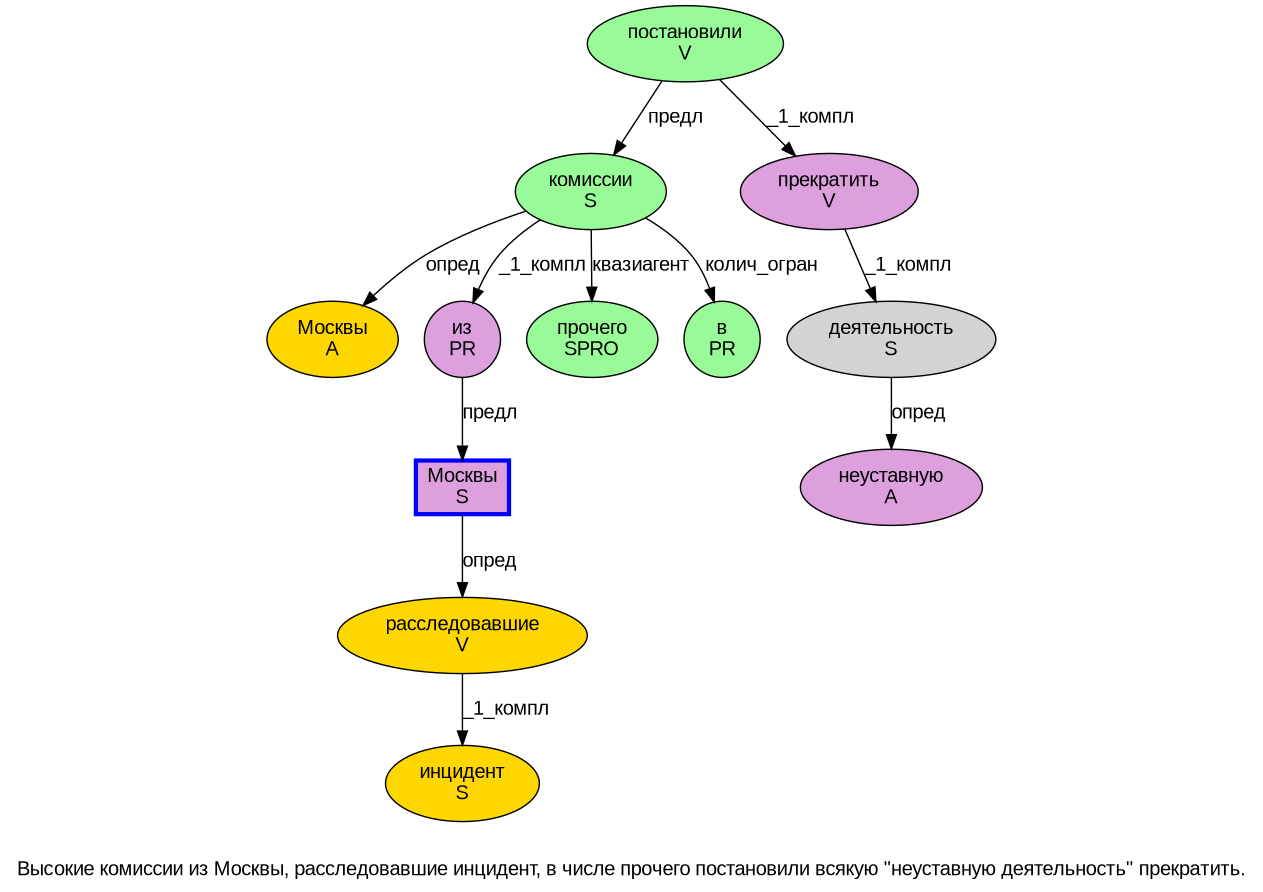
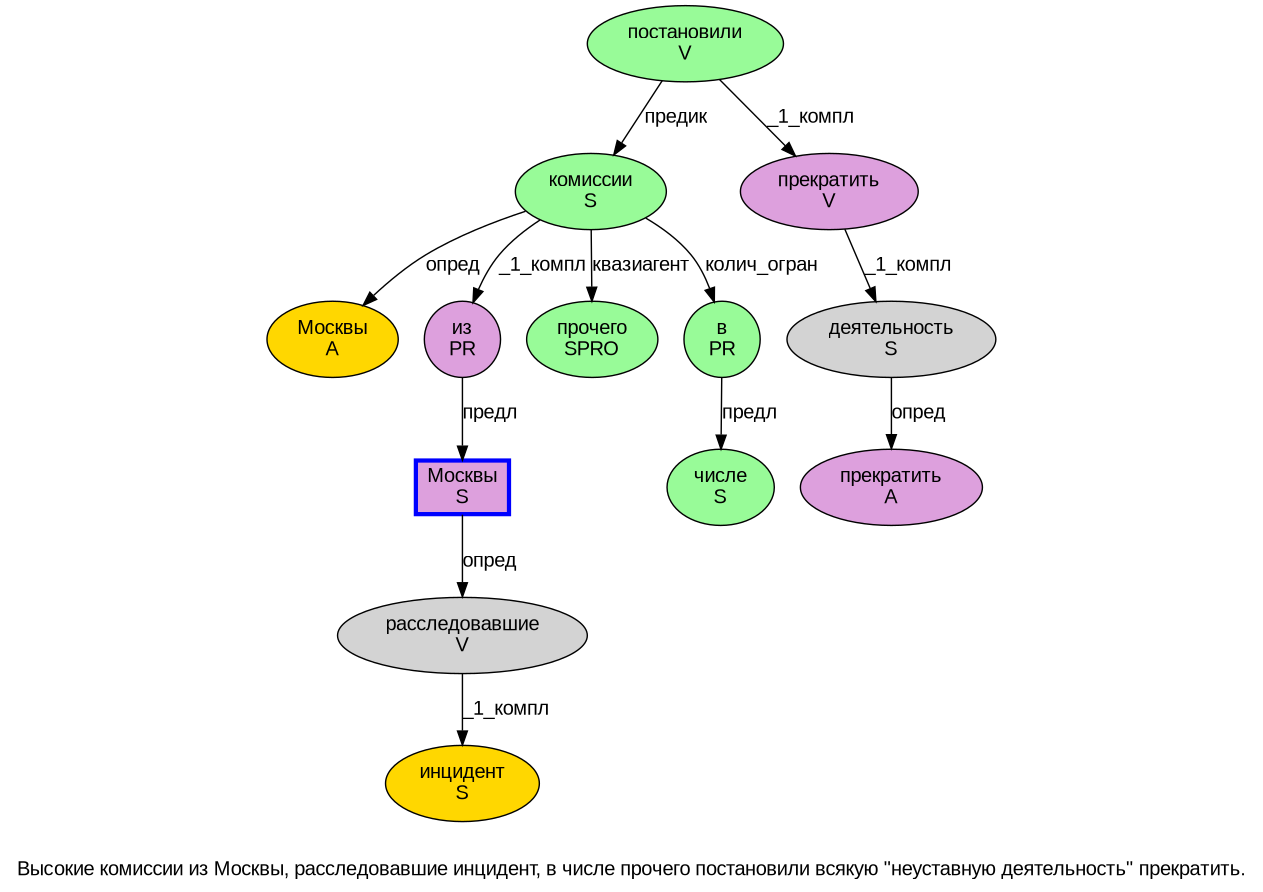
  digraph {
    fontname="Liberation Sans"
    label="Высокие комиссии из Москвы, расследовавшие инцидент, в числе прочего постановили всякую \"неуставную деятельность\" прекратить."
    node [fillcolor=palegreen fontname="Liberation Sans" penwidth=1 shape=ellipse style=filled]
    edge [fontname="Liberation Sans"]
    n1 [fillcolor=gold label="Москвы\nA"]
    n2 [label="комиссии\nS"]
    n3 [fillcolor=plum label="из\nPR"]
    n4 [label="прочего\nSPRO"]
    n5 [label="в\nPR"]
    n6 [color=blue fillcolor=plum label="Москвы\nS" penwidth=3 shape=box]
-   n7 [fillcolor=gold label="расследовавшие\nV"]
+   n7 [fillcolor=lightgrey label="расследовавшие\nV"]
    n8 [fillcolor=gold label="инцидент\nS"]
+   n9 [label="числе\nS"]
    n10 [label="постановили\nV"]
    n11 [fillcolor=plum label="прекратить\nV"]
    n12 [fillcolor=lightgrey label="деятельность\nS"]
-   n13 [fillcolor=plum label="неуставную\nA"]
+   n13 [fillcolor=plum label="прекратить\nA"]
    n2 -> n1 [label="опред"]
    n2 -> n3 [label="_1_компл"]
    n2 -> n4 [label="квазиагент"]
    n2 -> n5 [label="колич_огран"]
    n3 -> n6 [label="предл"]
+   n5 -> n9 [label="предл"]
    n6 -> n7 [label="опред"]
    n7 -> n8 [label="_1_компл"]
-   n10 -> n2 [label="предл"]
+   n10 -> n2 [label="предик"]
    n10 -> n11 [label="_1_компл"]
    n11 -> n12 [label="_1_компл"]
    n12 -> n13 [label="опред"]
  }
